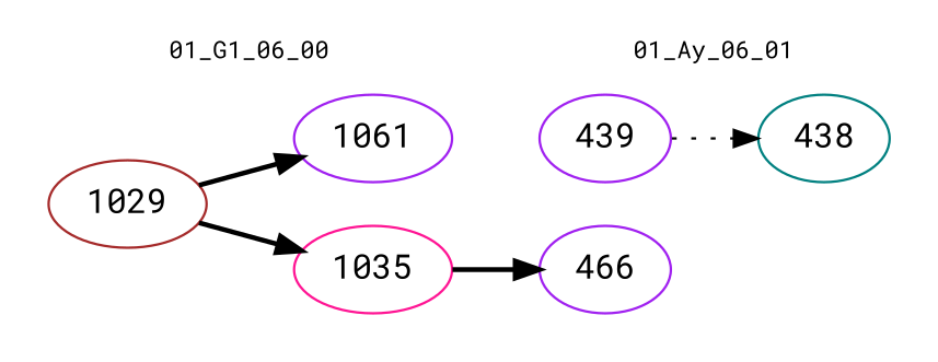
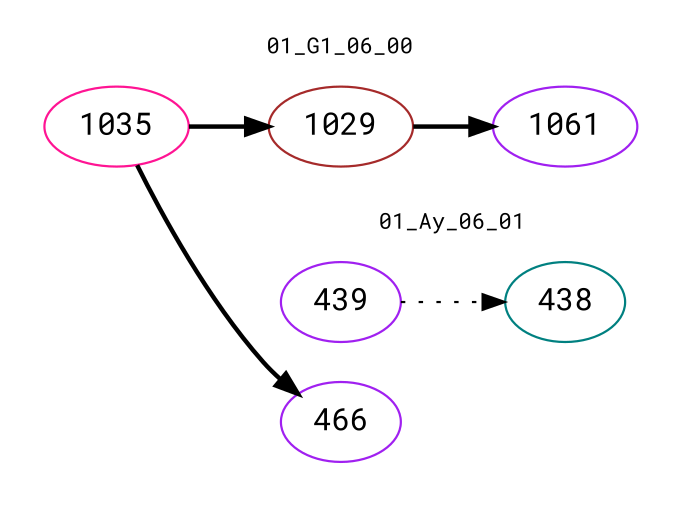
  digraph {
    fontname="Roboto Mono"
    rankdir=LR
    node [color=purple fontname="Roboto Mono"]
    edge [color=black fontname="Roboto Mono" style=bold]
    n1 [label=439]
    n2 [color=teal label=438]
    n3 [label=466]
    n4 [color=deeppink label=1035]
    n5 [color=brown label=1029]
    n6 [label=1061]
    subgraph cluster_1 {
      color=white
      fontsize=10
      label="01_Ay_06_01"
      n1
      n2
      n3
    }
    subgraph cluster_2 {
      color=white
      fontsize=10
      label="01_G1_06_00"
      n4
      n5
      n6
    }
    n1 -> n2 [style=dotted]
    n4 -> n3
-   n5 -> n4
+   n4 -> n5
    n5 -> n6
  }
